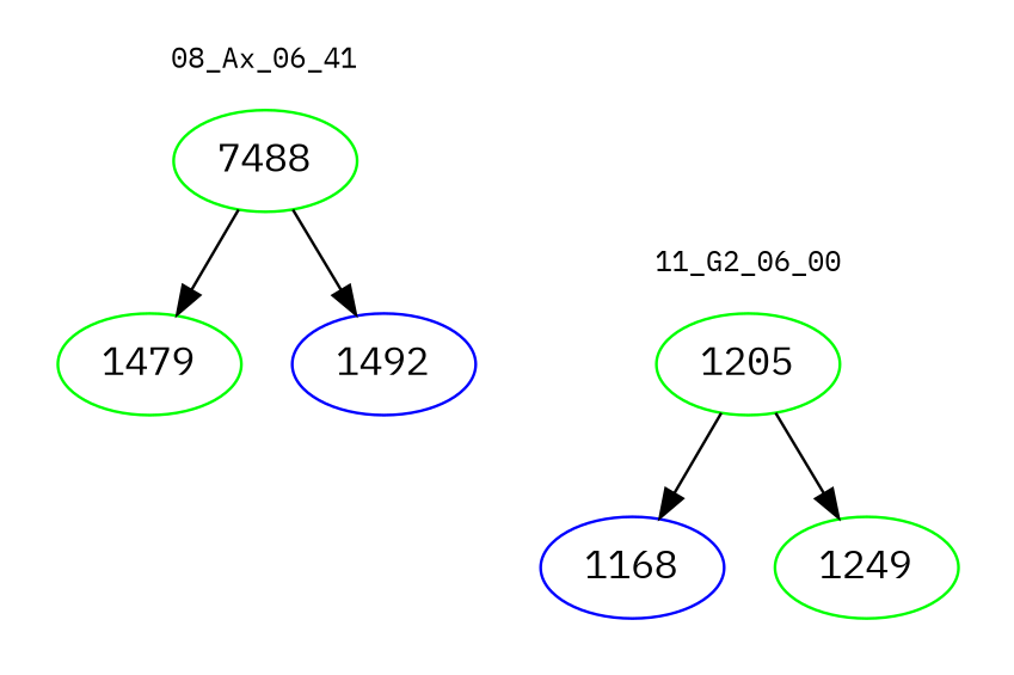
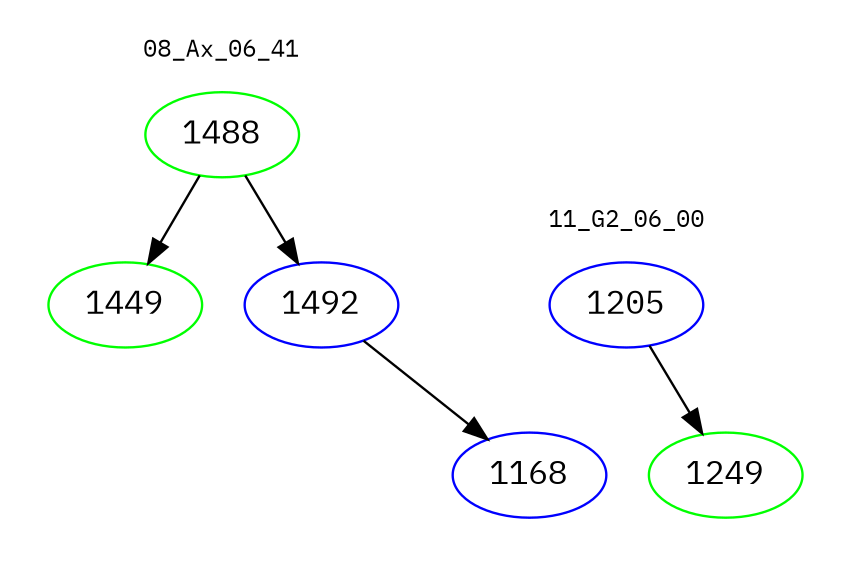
  digraph {
    fontname="IBM Plex Mono"
    node [color=green fontname="IBM Plex Mono"]
    edge [color=black fontname="IBM Plex Mono"]
-   n1 [label=7488]
-   n2 [label=1479]
+   n1 [label=1488]
+   n2 [label=1449]
    n3 [color=blue label=1492]
-   n4 [label=1205]
+   n4 [color=blue label=1205]
    n5 [color=blue label=1168]
    n6 [label=1249]
    subgraph cluster_1 {
      color=white
      fontsize=10
      label="08_Ax_06_41"
      n1
      n2
      n3
    }
    subgraph cluster_2 {
      color=white
      fontsize=10
      label="11_G2_06_00"
      n4
      n5
      n6
    }
    n1 -> n2
    n1 -> n3
-   n4 -> n5
+   n3 -> n5
    n4 -> n6
  }
